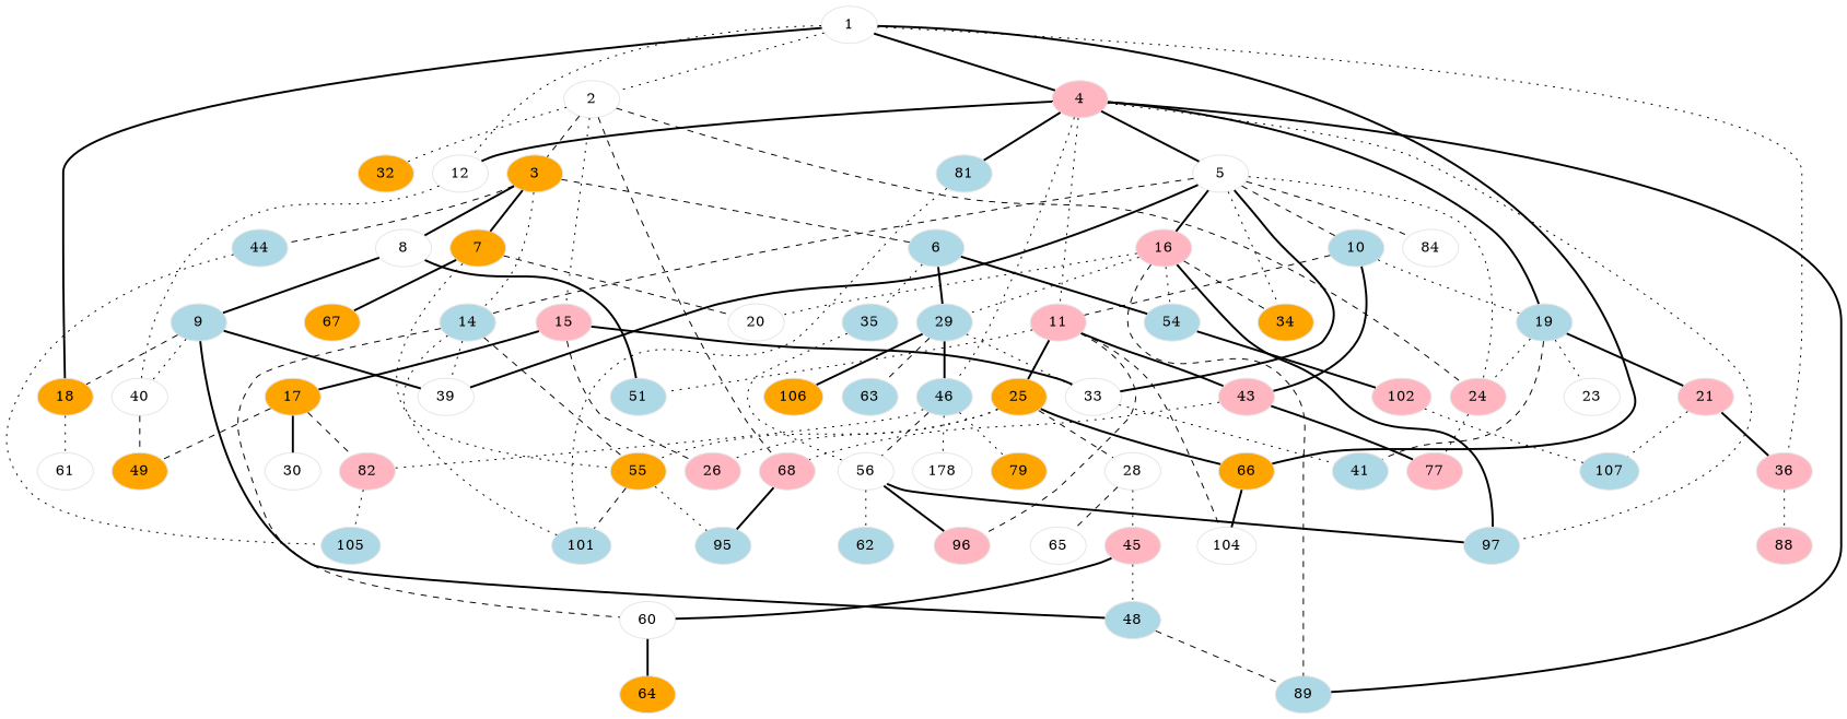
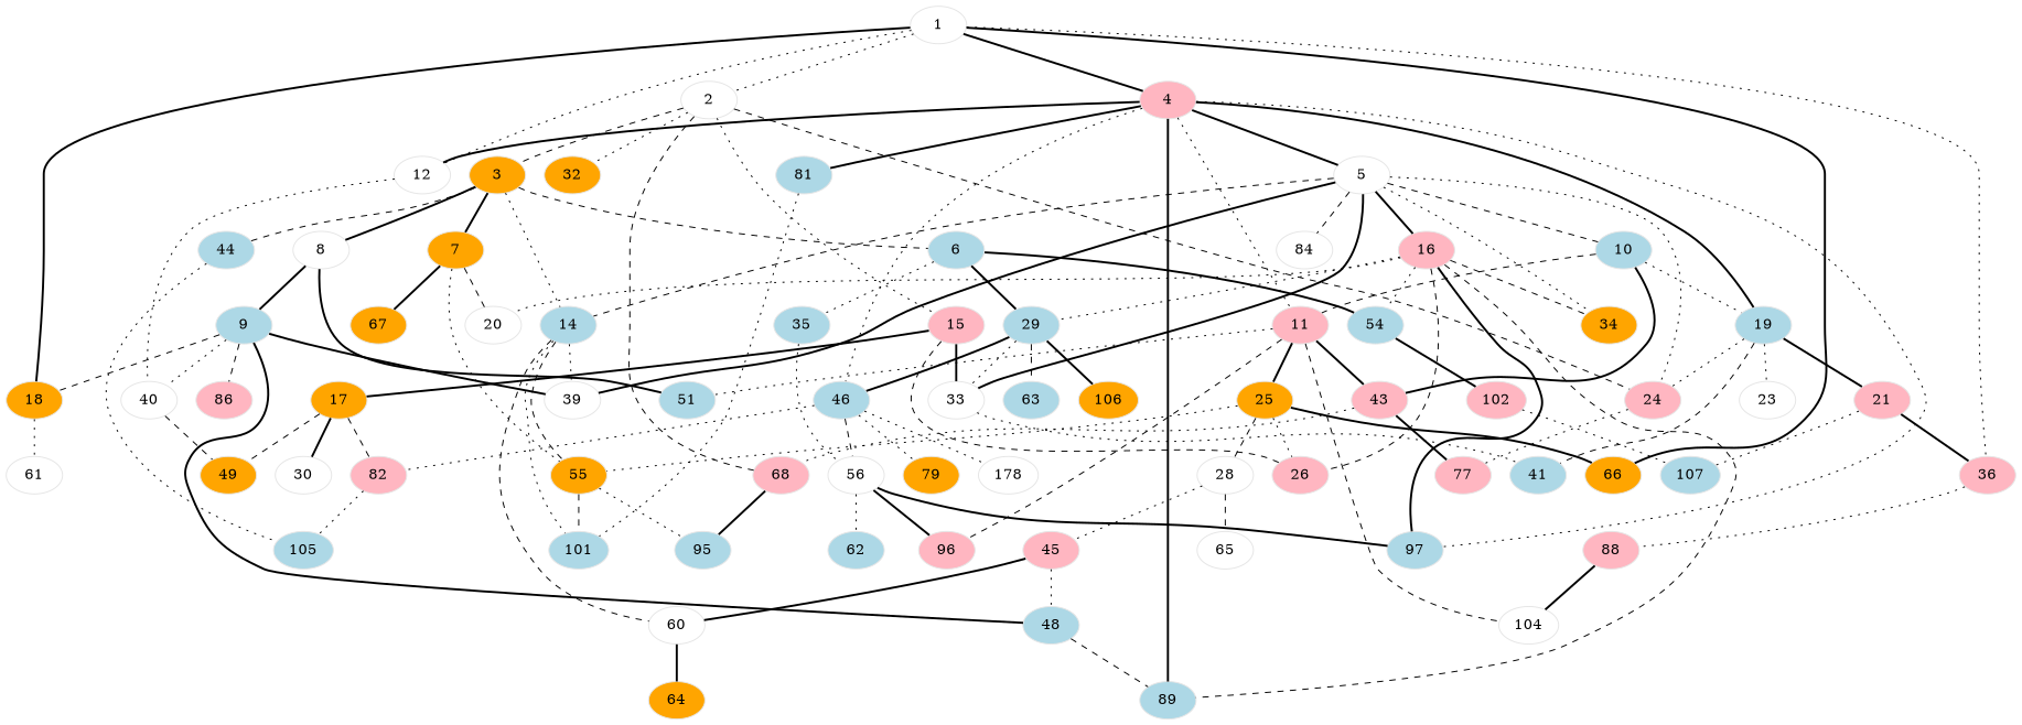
  graph {
    node [color=gray90 fillcolor=lightblue style=filled]
    edge [style=dotted]
    1 [fillcolor=white super="+78"]
    2 [fillcolor=white super="+91"]
    4 [fillcolor=lightpink super="+67"]
    12 [fillcolor=white super="+80"]
    18 [fillcolor=orange super="+92"]
    36 [fillcolor=lightpink]
    66 [fillcolor=orange]
    3 [fillcolor=orange super="+74"]
    15 [fillcolor=lightpink super="+52"]
    24 [fillcolor=lightpink super="+57"]
    32 [fillcolor=orange]
    68 [fillcolor=lightpink super="+85"]
    5 [fillcolor=white super="+38"]
    11 [fillcolor=lightpink super="+13"]
    19 [super="+47"]
    46 [super="+76"]
    81
    89
    97
    40 [fillcolor=white super="+59"]
    61 [fillcolor=white]
    88 [fillcolor=lightpink super="+100"]
    6 [super="+72"]
    7 [fillcolor=orange]
    8 [fillcolor=white]
    14 [super="+22"]
    44 [super="+99"]
    33 [fillcolor=white]
    17 [fillcolor=orange]
    26 [fillcolor=lightpink]
    77 [fillcolor=lightpink]
    95
    29 [super="+50"]
    35
    54
    20 [fillcolor=white super="+71"]
    n37 [fillcolor=orange label=67]
    55 [fillcolor=orange super="+98"]
    9 [super="+70"]
    51 [super="+69"]
    39 [fillcolor=white super="+58"]
    60 [fillcolor=white super="+87"]
    101
    105
    10 [super="+37"]
    16 [fillcolor=lightpink super="+83"]
    34 [fillcolor=orange]
    84 [fillcolor=white]
    43 [fillcolor=lightpink super="+53"]
    25 [fillcolor=orange super="+42"]
    96 [fillcolor=lightpink]
    104 [fillcolor=white]
    21 [fillcolor=lightpink super="+94"]
    23 [fillcolor=white]
    41 [super="+103"]
    82 [fillcolor=lightpink]
    56 [fillcolor=white super="+73"]
    79 [fillcolor=orange]
    n59 [fillcolor=white label=178]
    63
    106 [fillcolor=orange]
    102 [fillcolor=lightpink]
    48
+   86 [fillcolor=lightpink super="+93"]
    49 [fillcolor=orange super="+90"]
    28 [fillcolor=white super="+31"]
    64 [fillcolor=orange]
    30 [fillcolor=white]
    107
    45 [fillcolor=lightpink]
    65 [fillcolor=white super="+75"]
    62
    1 -- 2
    1 -- 4 [style=bold]
    1 -- 12
    1 -- 18 [style=bold]
    1 -- 36
    1 -- 66 [style=bold]
    2 -- 3 [style=dashed]
    2 -- 15 [weight=2]
    2 -- 24 [style=dashed]
    2 -- 32
    2 -- 68 [style=dashed]
    4 -- 12 [style=bold]
    4 -- 5 [style=bold]
    4 -- 11
    4 -- 19 [style=bold]
    4 -- 46
    4 -- 81 [style=bold]
    4 -- 89 [style=bold]
    4 -- 97
    12 -- 40
    18 -- 61
    36 -- 88
    3 -- 6 [style=dashed]
    3 -- 7 [style=bold]
    3 -- 8 [style=bold]
    3 -- 14
    3 -- 44 [style=dashed]
    15 -- 33 [style=bold]
    15 -- 17 [style=bold]
    15 -- 26 [style=dashed]
    24 -- 77
    68 -- 95 [style=bold]
    5 -- 24
    5 -- 14 [style=dashed]
    5 -- 33 [style=bold]
    5 -- 39 [style=bold]
    5 -- 10 [style=dashed]
    5 -- 16 [style=bold]
    5 -- 34
    5 -- 84 [style=dashed]
    11 -- 51
    11 -- 43 [style=bold]
    11 -- 25 [style=bold]
    11 -- 96 [style=dashed]
    11 -- 104 [style=dashed]
    19 -- 24
    19 -- 21 [style=bold]
    19 -- 23
    19 -- 41 [style=dashed]
    46 -- 82
    46 -- 56 [style=dashed]
    46 -- 79
    46 -- n59
    81 -- 101
    40 -- 49 [style=dashed]
-   66 -- 104 [style=bold]
+   88 -- 104 [style=bold]
    6 -- 29 [style=bold]
    6 -- 35
    6 -- 54 [style=bold]
    7 -- 20 [style=dashed]
    7 -- n37 [style=bold]
    7 -- 55
    8 -- 9 [style=bold]
    8 -- 51 [style=bold]
    14 -- 55 [style=dashed]
    14 -- 39
    14 -- 60 [style=dashed]
    14 -- 101
    44 -- 105
    33 -- 41
    17 -- 82 [style=dashed]
    17 -- 49 [style=dashed]
    17 -- 30 [style=bold]
    29 -- 46 [style=bold]
    29 -- 33
    29 -- 63 [style=dashed]
    29 -- 106 [style=bold]
    35 -- 56
    54 -- 102 [style=bold]
    55 -- 95
    55 -- 101 [style=dashed]
    9 -- 18 [style=dashed]
    9 -- 40
    9 -- 39 [style=bold]
    9 -- 48 [style=bold]
+   9 -- 86 [style=dashed]
    60 -- 64 [style=bold]
    10 -- 11 [style=dashed]
    10 -- 19
    10 -- 43 [style=bold]
    16 -- 89 [style=dashed]
    16 -- 97 [style=bold]
+   16 -- 26 [style=dashed]
    16 -- 29
    16 -- 54
    16 -- 20
    16 -- 34 [style=dashed]
    43 -- 68
    43 -- 77 [style=bold]
    25 -- 66 [style=bold]
    25 -- 26
    25 -- 55
    25 -- 28 [style=dashed]
    21 -- 36 [style=bold]
    21 -- 107
    82 -- 105
    56 -- 97 [style=bold]
    56 -- 96 [style=bold]
    56 -- 62
    102 -- 107
    48 -- 89 [style=dashed]
    28 -- 45
    28 -- 65 [style=dashed]
    45 -- 60 [style=bold]
    45 -- 48
  }
